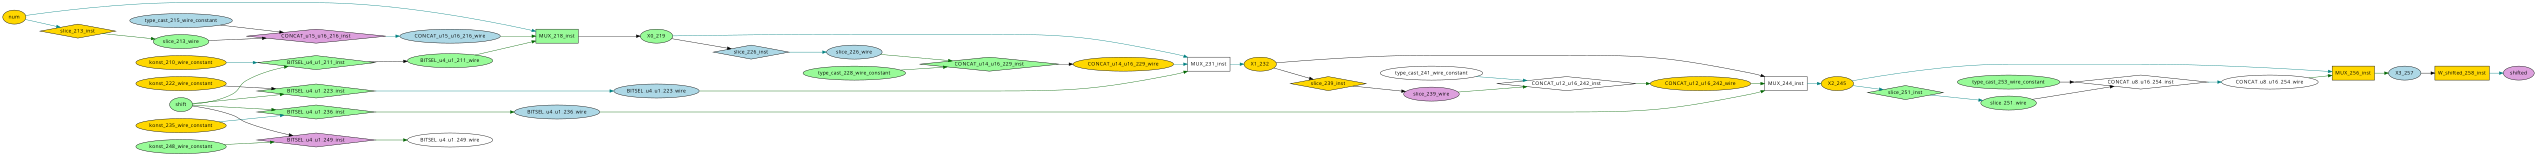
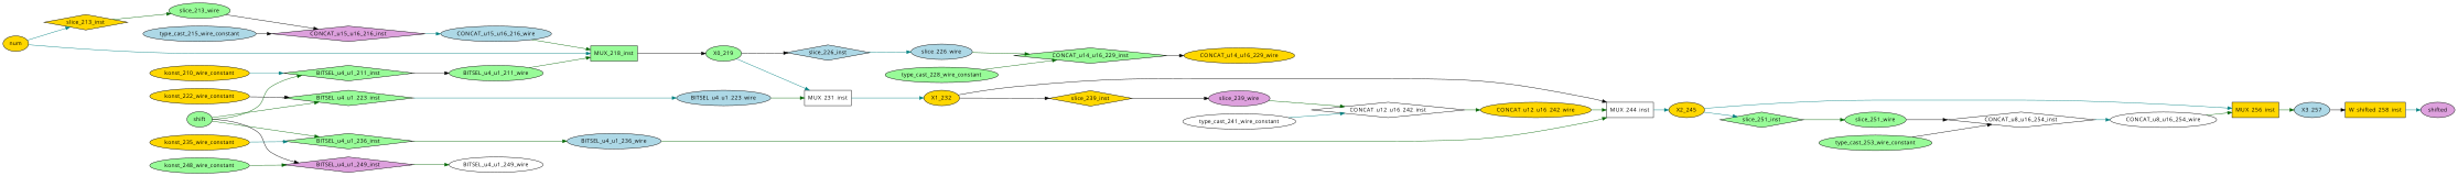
  digraph {
    fontname="Open Sans"
    rankdir=LR
    node [fillcolor=palegreen fontname="Open Sans" shape=ellipse style=filled]
    edge [color=darkgreen fontname="Open Sans"]
    MUX_218_inst [shape=rectangle]
    BITSEL_u4_u1_211_wire
    X0_219
    BITSEL_u4_u1_223_wire [fillcolor=lightblue]
    MUX_231_inst [fillcolor=white shape=rectangle]
    X1_232 [fillcolor=gold]
    BITSEL_u4_u1_236_wire [fillcolor=lightblue]
    MUX_244_inst [fillcolor=white shape=rectangle]
    X2_245 [fillcolor=gold]
    BITSEL_u4_u1_249_wire [fillcolor=white]
    MUX_256_inst [fillcolor=gold shape=rectangle]
    X3_257 [fillcolor=lightblue]
    CONCAT_u12_u16_242_wire [fillcolor=gold]
    CONCAT_u14_u16_229_wire [fillcolor=gold]
    CONCAT_u15_u16_216_wire [fillcolor=lightblue]
    CONCAT_u8_u16_254_wire [fillcolor=white]
    slice_226_inst [fillcolor=lightblue shape=diamond]
    slice_226_wire [fillcolor=lightblue]
    slice_239_inst [fillcolor=gold shape=diamond]
    slice_239_wire [fillcolor=plum]
    slice_251_inst [shape=diamond]
    slice_251_wire
    W_shifted_258_inst [fillcolor=gold shape=rectangle]
    shifted [fillcolor=plum shape=""]
    konst_210_wire_constant [fillcolor=gold]
    BITSEL_u4_u1_211_inst [shape=diamond]
    konst_222_wire_constant [fillcolor=gold]
    BITSEL_u4_u1_223_inst [shape=diamond]
    konst_235_wire_constant [fillcolor=gold]
    BITSEL_u4_u1_236_inst [shape=diamond]
    BITSEL_u4_u1_249_inst [fillcolor=plum shape=diamond]
    konst_248_wire_constant
    CONCAT_u15_u16_216_inst [fillcolor=plum shape=diamond]
    slice_213_wire
    CONCAT_u14_u16_229_inst [shape=diamond]
    CONCAT_u12_u16_242_inst [fillcolor=white shape=diamond]
    CONCAT_u8_u16_254_inst [fillcolor=white shape=diamond]
    type_cast_215_wire_constant [fillcolor=lightblue]
    type_cast_228_wire_constant
    type_cast_241_wire_constant [fillcolor=white]
    type_cast_253_wire_constant
    shift [shape=""]
    num [fillcolor=gold shape=""]
    slice_213_inst [fillcolor=gold shape=diamond]
    MUX_218_inst -> X0_219 [color=black]
    BITSEL_u4_u1_211_wire -> MUX_218_inst
    X0_219 -> MUX_231_inst [color=teal]
    X0_219 -> slice_226_inst [color=black]
    BITSEL_u4_u1_223_wire -> MUX_231_inst
    MUX_231_inst -> X1_232 [color=teal]
    X1_232 -> MUX_244_inst [color=black]
    X1_232 -> slice_239_inst [color=black]
    BITSEL_u4_u1_236_wire -> MUX_244_inst
    MUX_244_inst -> X2_245 [color=teal]
    X2_245 -> MUX_256_inst [color=teal]
    X2_245 -> slice_251_inst [color=teal]
    MUX_256_inst -> X3_257
    X3_257 -> W_shifted_258_inst [color=black]
    CONCAT_u12_u16_242_wire -> MUX_244_inst
-   CONCAT_u14_u16_229_wire -> MUX_231_inst [color=teal]
    CONCAT_u15_u16_216_wire -> MUX_218_inst
    CONCAT_u8_u16_254_wire -> MUX_256_inst
    slice_226_inst -> slice_226_wire [color=teal]
    slice_226_wire -> CONCAT_u14_u16_229_inst
    slice_239_inst -> slice_239_wire [color=black]
    slice_239_wire -> CONCAT_u12_u16_242_inst
-   slice_251_inst -> slice_251_wire [color=teal]
+   slice_251_inst -> slice_251_wire
    slice_251_wire -> CONCAT_u8_u16_254_inst [color=black]
    W_shifted_258_inst -> shifted [color=teal]
    konst_210_wire_constant -> BITSEL_u4_u1_211_inst [color=teal]
    BITSEL_u4_u1_211_inst -> BITSEL_u4_u1_211_wire [color=black]
    konst_222_wire_constant -> BITSEL_u4_u1_223_inst [color=black]
    BITSEL_u4_u1_223_inst -> BITSEL_u4_u1_223_wire [color=teal]
    konst_235_wire_constant -> BITSEL_u4_u1_236_inst [color=teal]
    BITSEL_u4_u1_236_inst -> BITSEL_u4_u1_236_wire
    BITSEL_u4_u1_249_inst -> BITSEL_u4_u1_249_wire
    konst_248_wire_constant -> BITSEL_u4_u1_249_inst
    CONCAT_u15_u16_216_inst -> CONCAT_u15_u16_216_wire [color=teal]
    slice_213_wire -> CONCAT_u15_u16_216_inst [color=black]
    CONCAT_u14_u16_229_inst -> CONCAT_u14_u16_229_wire [color=black]
    CONCAT_u12_u16_242_inst -> CONCAT_u12_u16_242_wire
    CONCAT_u8_u16_254_inst -> CONCAT_u8_u16_254_wire [color=teal]
    type_cast_215_wire_constant -> CONCAT_u15_u16_216_inst [color=black]
    type_cast_228_wire_constant -> CONCAT_u14_u16_229_inst
    type_cast_241_wire_constant -> CONCAT_u12_u16_242_inst [color=teal]
    type_cast_253_wire_constant -> CONCAT_u8_u16_254_inst [color=black]
    shift -> BITSEL_u4_u1_211_inst
    shift -> BITSEL_u4_u1_223_inst
    shift -> BITSEL_u4_u1_236_inst
    shift -> BITSEL_u4_u1_249_inst [color=black]
    num -> MUX_218_inst [color=teal]
    num -> slice_213_inst [color=teal]
    slice_213_inst -> slice_213_wire
  }
